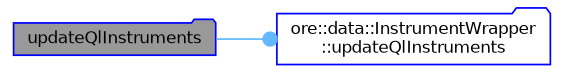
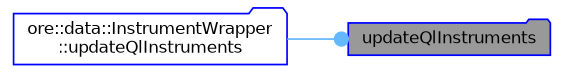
  digraph {
    rankdir=LR
    node [color=blue fontname=Helvetica fontsize=10 shape=folder style=filled]
    n1 [fillcolor=grey60 fontcolor=black height=0.2 label=updateQlInstruments width=0.4]
    n2 [fillcolor=white height=0.2 label="ore::data::InstrumentWrapper\l::updateQlInstruments" width=0.4]
-   n1 -> n2 [color=steelblue1 fontname=Helvetica fontsize=10 labelfontname=Helvetica labelfontsize=10 style=solid arrowhead=dot]
+   n2 -> n1 [color=steelblue1 fontname=Helvetica fontsize=10 labelfontname=Helvetica labelfontsize=10 style=solid arrowhead=dot]
  }
